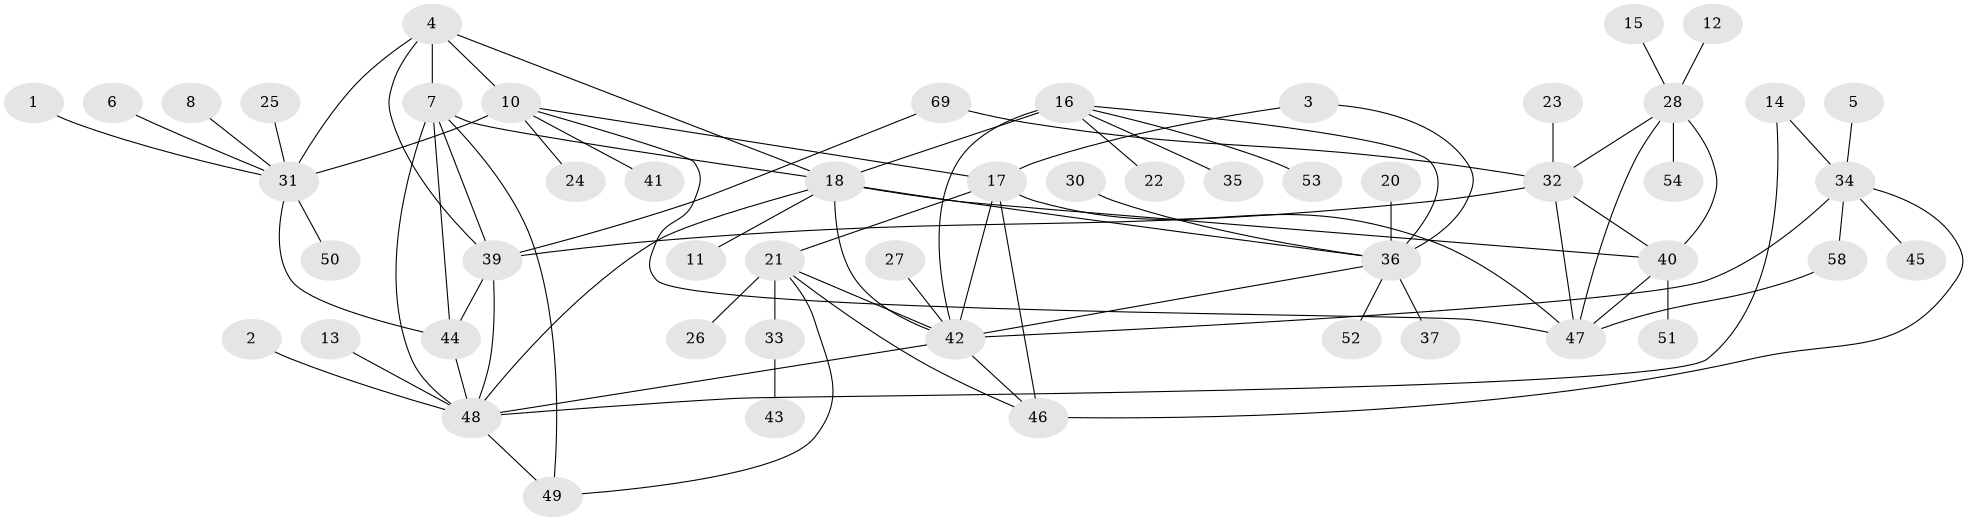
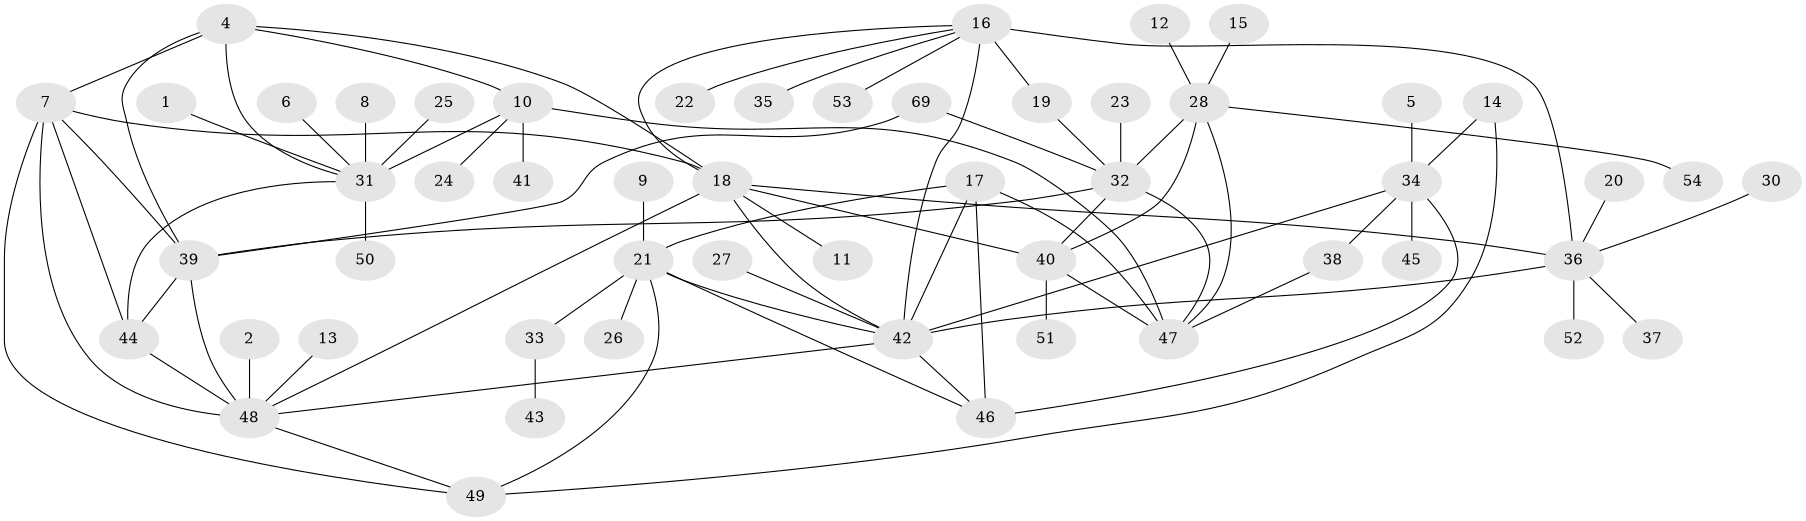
  graph {
    node [color=gray90 style=filled]
    edge [weight=1.0]
    1
    31
    44
    50
    2
    48
    49
-   3
    17
    36
    21
    47
    42
    46
    37
    52
    4
    7
    10
    18
    39
    24
    41
    11
    40
    5
    34
-   38 [label=58]
+   38
    45
    6
    8
+   9
    26
    33
    12
    28
    32
    54
    13
    14
    15
    16
+   19
    22
    35
    53
    51
    20
    43
    23
    25
    27
    n53 [label=69]
    30
    1 -- 31
    31 -- 44
    31 -- 50
    44 -- 48
    2 -- 48
    48 -- 49
-   3 -- 17
-   3 -- 36
    17 -- 21 [weight=2.0]
    17 -- 47 [weight=2.0]
    17 -- 42 [weight=2.0]
    17 -- 46 [weight=2.0]
    36 -- 42
    36 -- 37
    36 -- 52
    21 -- 49
    21 -- 42
    21 -- 46
    21 -- 26
    21 -- 33
    42 -- 48
    42 -- 46
    4 -- 31 [weight=2.0]
    4 -- 7
    4 -- 10 [weight=2.0]
    4 -- 18
    4 -- 39
    7 -- 44 [weight=2.0]
    7 -- 48 [weight=2.0]
    7 -- 49
    7 -- 18
    7 -- 39 [weight=2.0]
    10 -- 31 [weight=4.0]
-   10 -- 17
    10 -- 47
    10 -- 24
    10 -- 41
    18 -- 48
    18 -- 36
    18 -- 42
    18 -- 11
    18 -- 40
    39 -- 44
    39 -- 48
    40 -- 47 [weight=2.0]
    40 -- 51
    5 -- 34
    34 -- 42
    34 -- 46
    34 -- 38
    34 -- 45
    38 -- 47
    6 -- 31
    8 -- 31
+   9 -- 21
    33 -- 43
    12 -- 28
    28 -- 47
    28 -- 40 [weight=2.0]
    28 -- 32
    28 -- 54
    32 -- 47
    32 -- 39
    32 -- 40 [weight=2.0]
    13 -- 48
-   14 -- 48
+   14 -- 49
    14 -- 34
    15 -- 28
    16 -- 36 [weight=2.0]
    16 -- 42 [weight=3.0]
    16 -- 18 [weight=2.0]
+   16 -- 19
    16 -- 22
    16 -- 35
    16 -- 53
+   19 -- 32
    20 -- 36
    23 -- 32
    25 -- 31
    27 -- 42
    n53 -- 39
    n53 -- 32
    30 -- 36
  }
